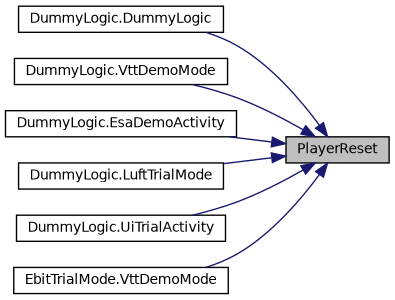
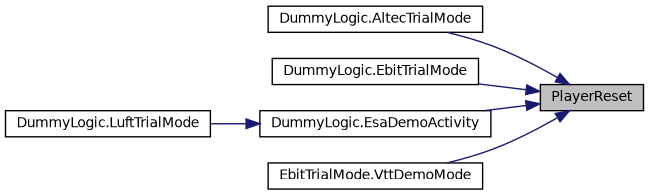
  digraph {
    rankdir=RL
    node [color=black fillcolor=white fontname=Helvetica fontsize=10 shape=record style=filled]
    edge [color=midnightblue dir=back fontname=Helvetica fontsize=10 labelfontname=Helvetica labelfontsize=10 style=solid]
    n1 [fillcolor=grey75 fontcolor=black height=0.2 label=PlayerReset width=0.4]
-   n2 [height=0.2 label="DummyLogic.DummyLogic" width=0.4]
-   n3 [height=0.2 label="DummyLogic.VttDemoMode" width=0.4]
+   n2 [height=0.2 label="DummyLogic.AltecTrialMode" width=0.4]
+   n3 [height=0.2 label="DummyLogic.EbitTrialMode" width=0.4]
    n4 [height=0.2 label="DummyLogic.EsaDemoActivity" width=0.4]
    n5 [height=0.2 label="DummyLogic.LuftTrialMode" width=0.4]
-   n6 [height=0.2 label="DummyLogic.UiTrialActivity" width=0.4]
    n7 [height=0.2 label="EbitTrialMode.VttDemoMode" width=0.4]
    n1 -> n2
    n1 -> n3
    n1 -> n4
-   n1 -> n5
-   n1 -> n6
+   n4 -> n5
    n1 -> n7
  }
